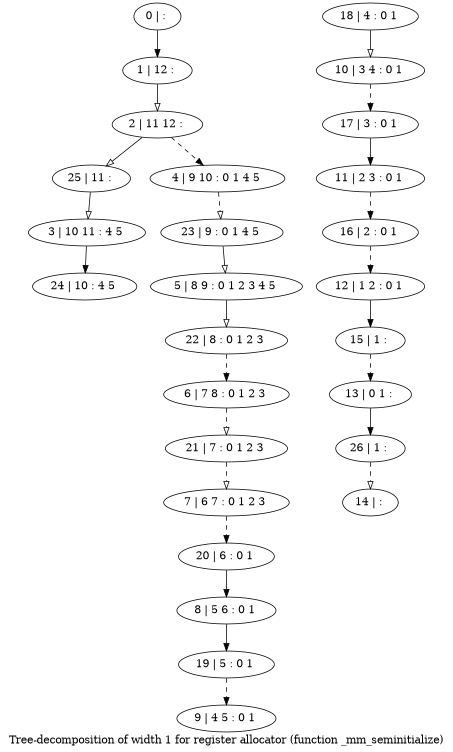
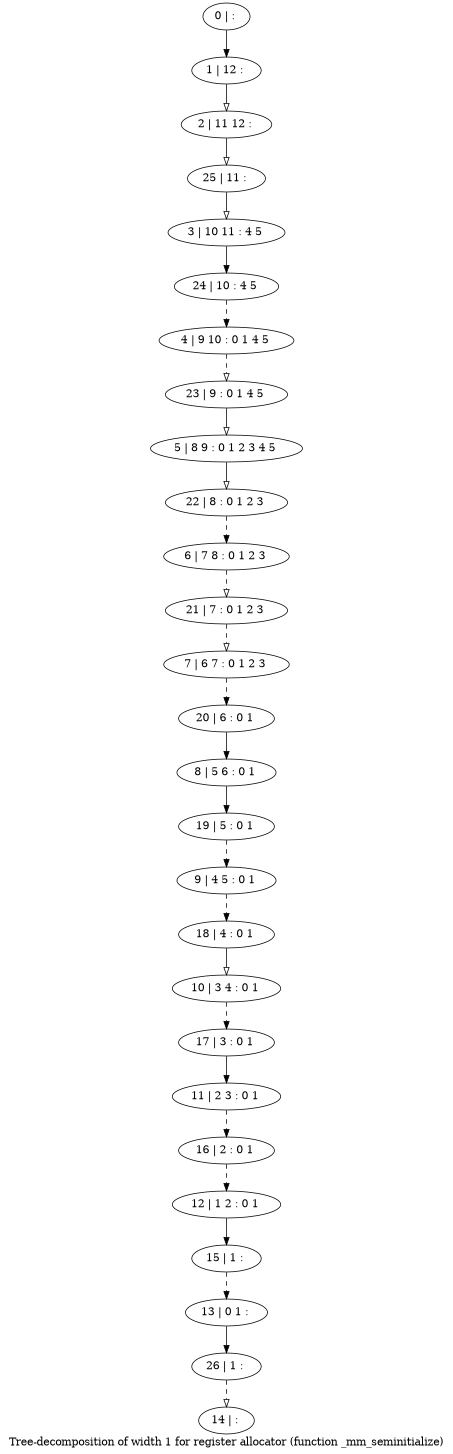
  digraph {
    label="Tree-decomposition of width 1 for register allocator (function _mm_seminitialize)"
    edge [arrowhead=normal style=solid]
    n1 [label="0 | : "]
    n2 [label="1 | 12 : "]
    n3 [label="2 | 11 12 : "]
    n4 [label="25 | 11 : "]
    n5 [label="3 | 10 11 : 4 5 "]
    n6 [label="24 | 10 : 4 5 "]
    n7 [label="4 | 9 10 : 0 1 4 5 "]
    n8 [label="23 | 9 : 0 1 4 5 "]
    n9 [label="5 | 8 9 : 0 1 2 3 4 5 "]
    n10 [label="22 | 8 : 0 1 2 3 "]
    n11 [label="6 | 7 8 : 0 1 2 3 "]
    n12 [label="21 | 7 : 0 1 2 3 "]
    n13 [label="7 | 6 7 : 0 1 2 3 "]
    n14 [label="20 | 6 : 0 1 "]
    n15 [label="8 | 5 6 : 0 1 "]
    n16 [label="19 | 5 : 0 1 "]
    n17 [label="9 | 4 5 : 0 1 "]
    n18 [label="18 | 4 : 0 1 "]
    n19 [label="10 | 3 4 : 0 1 "]
    n20 [label="17 | 3 : 0 1 "]
    n21 [label="11 | 2 3 : 0 1 "]
    n22 [label="16 | 2 : 0 1 "]
    n23 [label="12 | 1 2 : 0 1 "]
    n24 [label="15 | 1 : "]
    n25 [label="13 | 0 1 : "]
    n26 [label="26 | 1 : "]
    n27 [label="14 | : "]
    n1 -> n2
    n2 -> n3 [arrowhead=onormal]
    n3 -> n4 [arrowhead=onormal]
    n4 -> n5 [arrowhead=onormal]
    n5 -> n6
-   n3 -> n7 [style=dashed]
+   n6 -> n7 [style=dashed]
    n7 -> n8 [arrowhead=onormal style=dashed]
    n8 -> n9 [arrowhead=onormal]
    n9 -> n10 [arrowhead=onormal]
    n10 -> n11 [style=dashed]
    n11 -> n12 [arrowhead=onormal style=dashed]
    n12 -> n13 [arrowhead=onormal style=dashed]
    n13 -> n14 [style=dashed]
    n14 -> n15
    n15 -> n16
    n16 -> n17 [style=dashed]
+   n17 -> n18 [style=dashed]
    n18 -> n19 [arrowhead=onormal]
    n19 -> n20 [style=dashed]
    n20 -> n21
    n21 -> n22 [style=dashed]
    n22 -> n23 [style=dashed]
    n23 -> n24
    n24 -> n25 [style=dashed]
    n25 -> n26
    n26 -> n27 [arrowhead=onormal style=dashed]
  }
